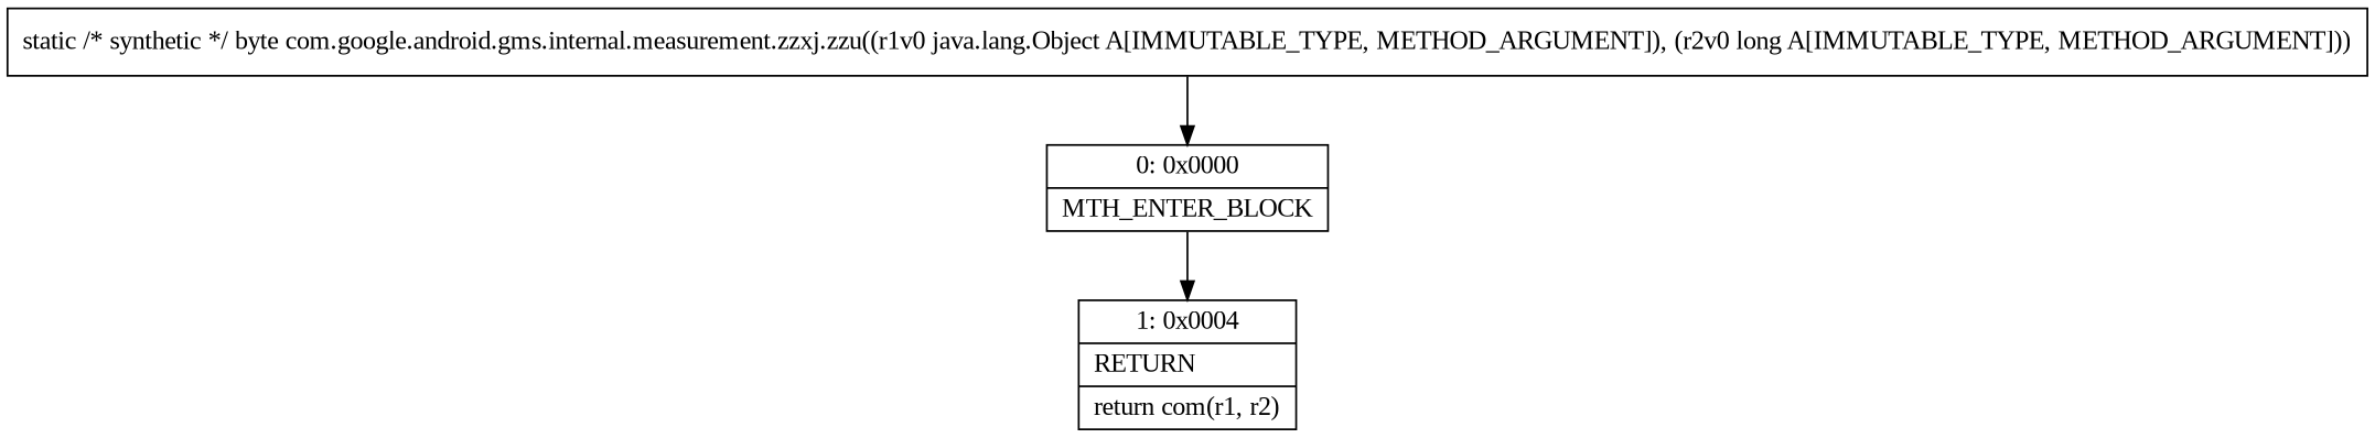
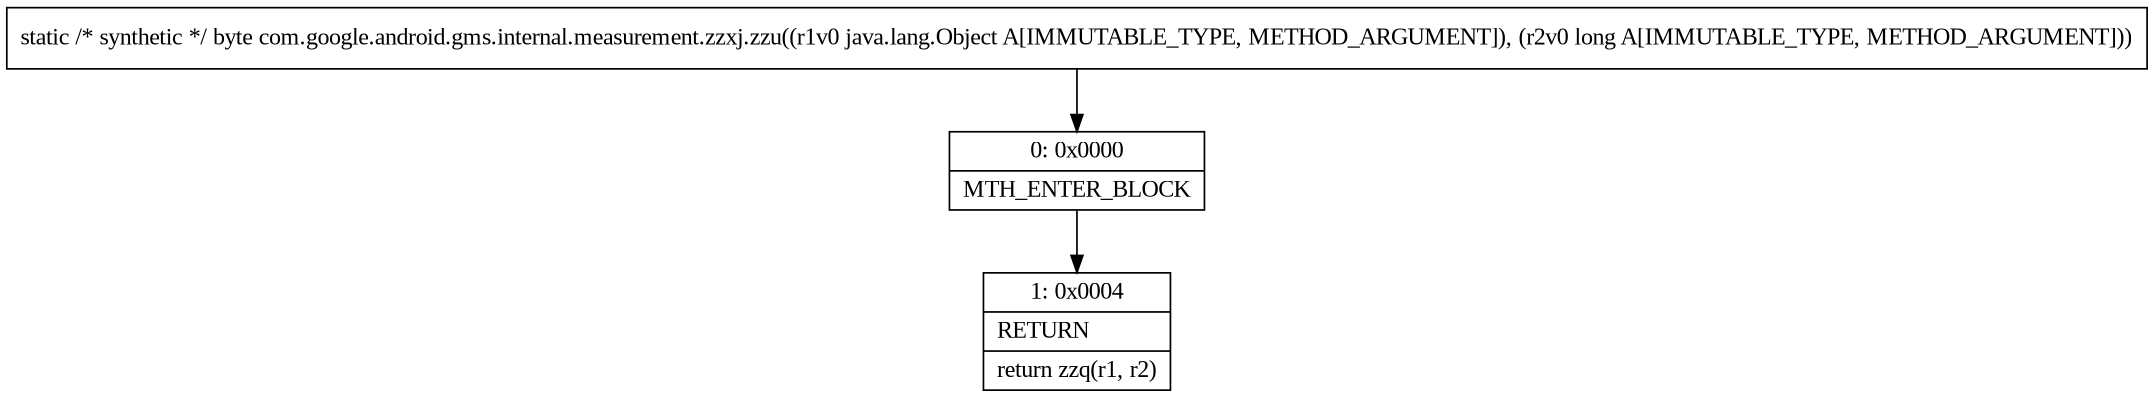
  digraph {
    fontname="Liberation Serif"
    node [shape=record fontname="Liberation Serif"]
    edge [fontname="Liberation Serif"]
    n1 [label="{0\:\ 0x0000|MTH_ENTER_BLOCK\l}"]
-   n2 [label="{1\:\ 0x0004|RETURN\l|return com(r1, r2)\l}"]
+   n2 [label="{1\:\ 0x0004|RETURN\l|return zzq(r1, r2)\l}"]
    n3 [label="{static \/* synthetic *\/ byte com.google.android.gms.internal.measurement.zzxj.zzu((r1v0 java.lang.Object A[IMMUTABLE_TYPE, METHOD_ARGUMENT]), (r2v0 long A[IMMUTABLE_TYPE, METHOD_ARGUMENT])) }"]
    n1 -> n2
    n3 -> n1
  }
